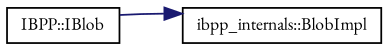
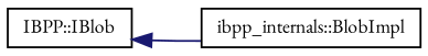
  digraph {
    rankdir=LR
    fontname="EB Garamond"
    node [color=black fillcolor=white fontname="EB Garamond" fontsize=10 shape=record style=filled]
    n1 [height=0.2 label="IBPP::IBlob" width=0.4]
    n2 [height=0.2 label="ibpp_internals::BlobImpl" width=0.4]
-   n2 -> n1 [color=midnightblue dir=back fontname="EB Garamond" fontsize=10 labelfontname=Helvetica labelfontsize=10 style=solid]
+   n1 -> n2 [color=midnightblue dir=back fontname="EB Garamond" fontsize=10 labelfontname=Helvetica labelfontsize=10 style=solid]
  }
